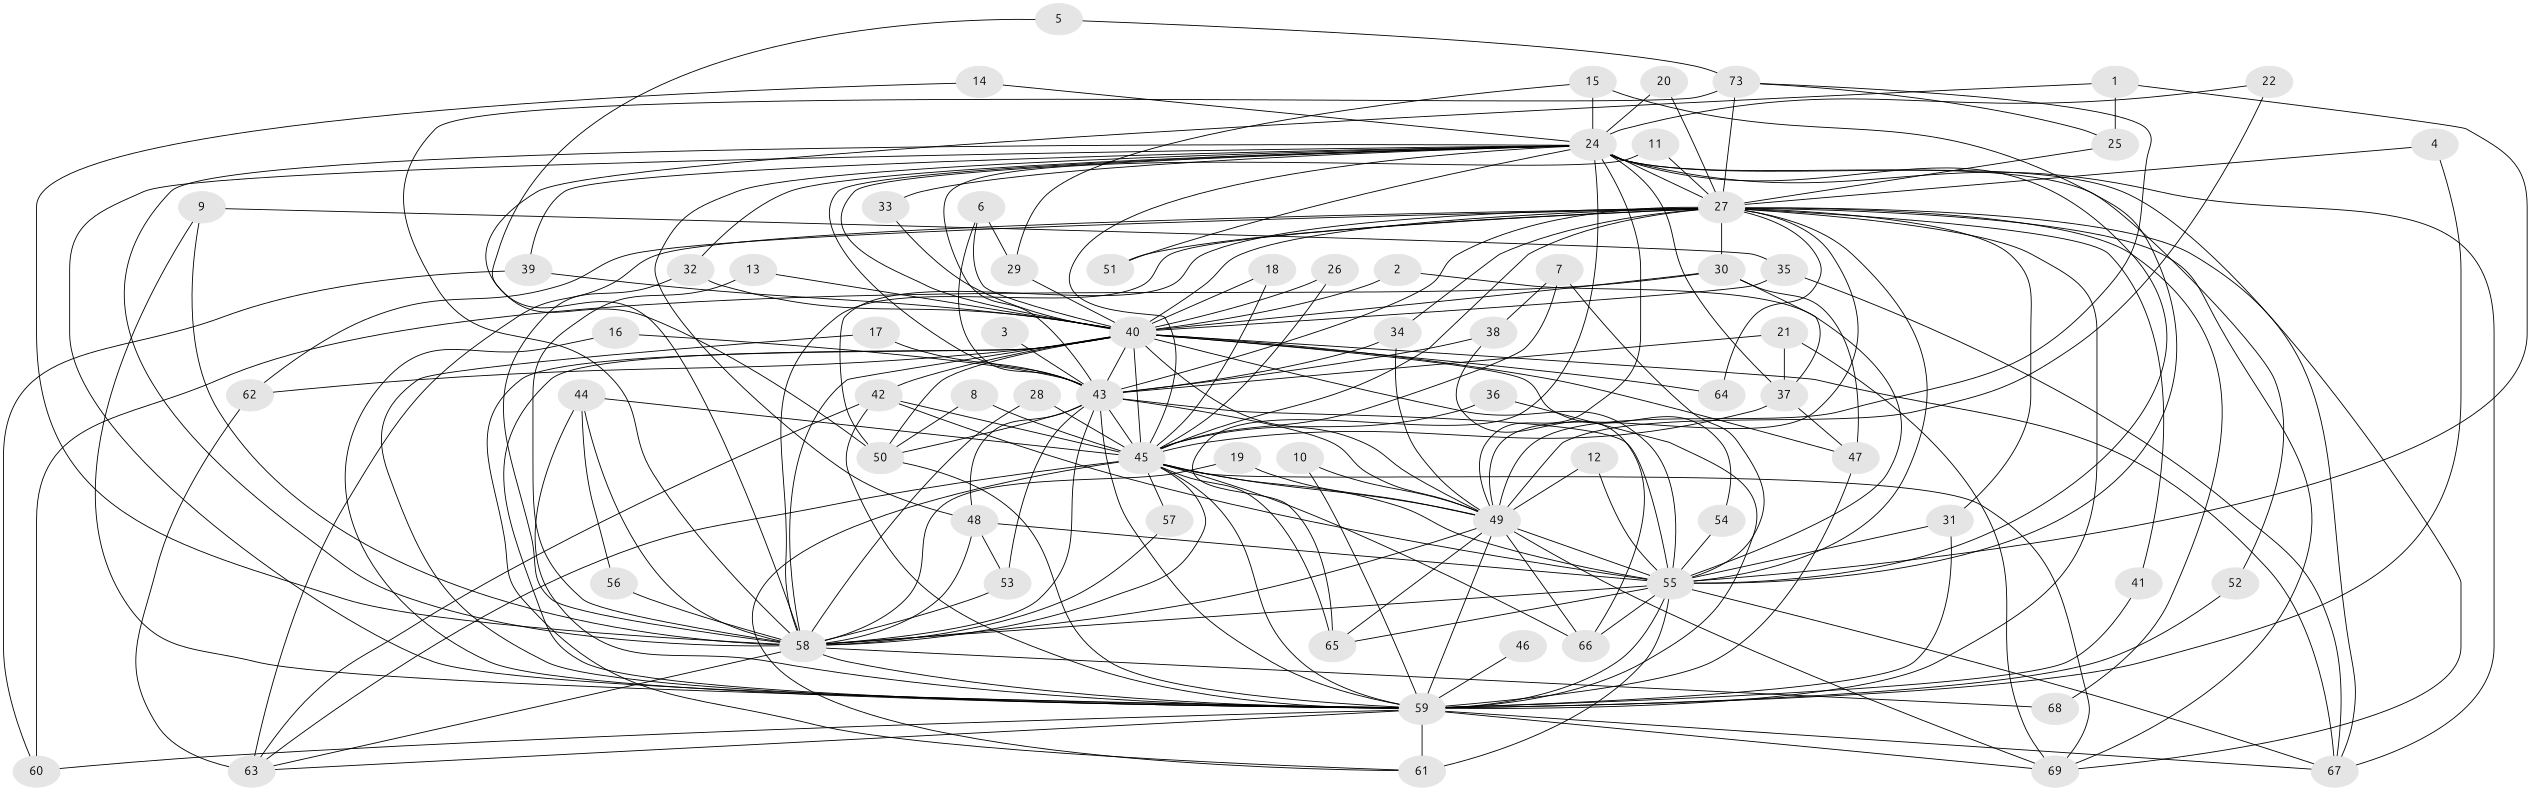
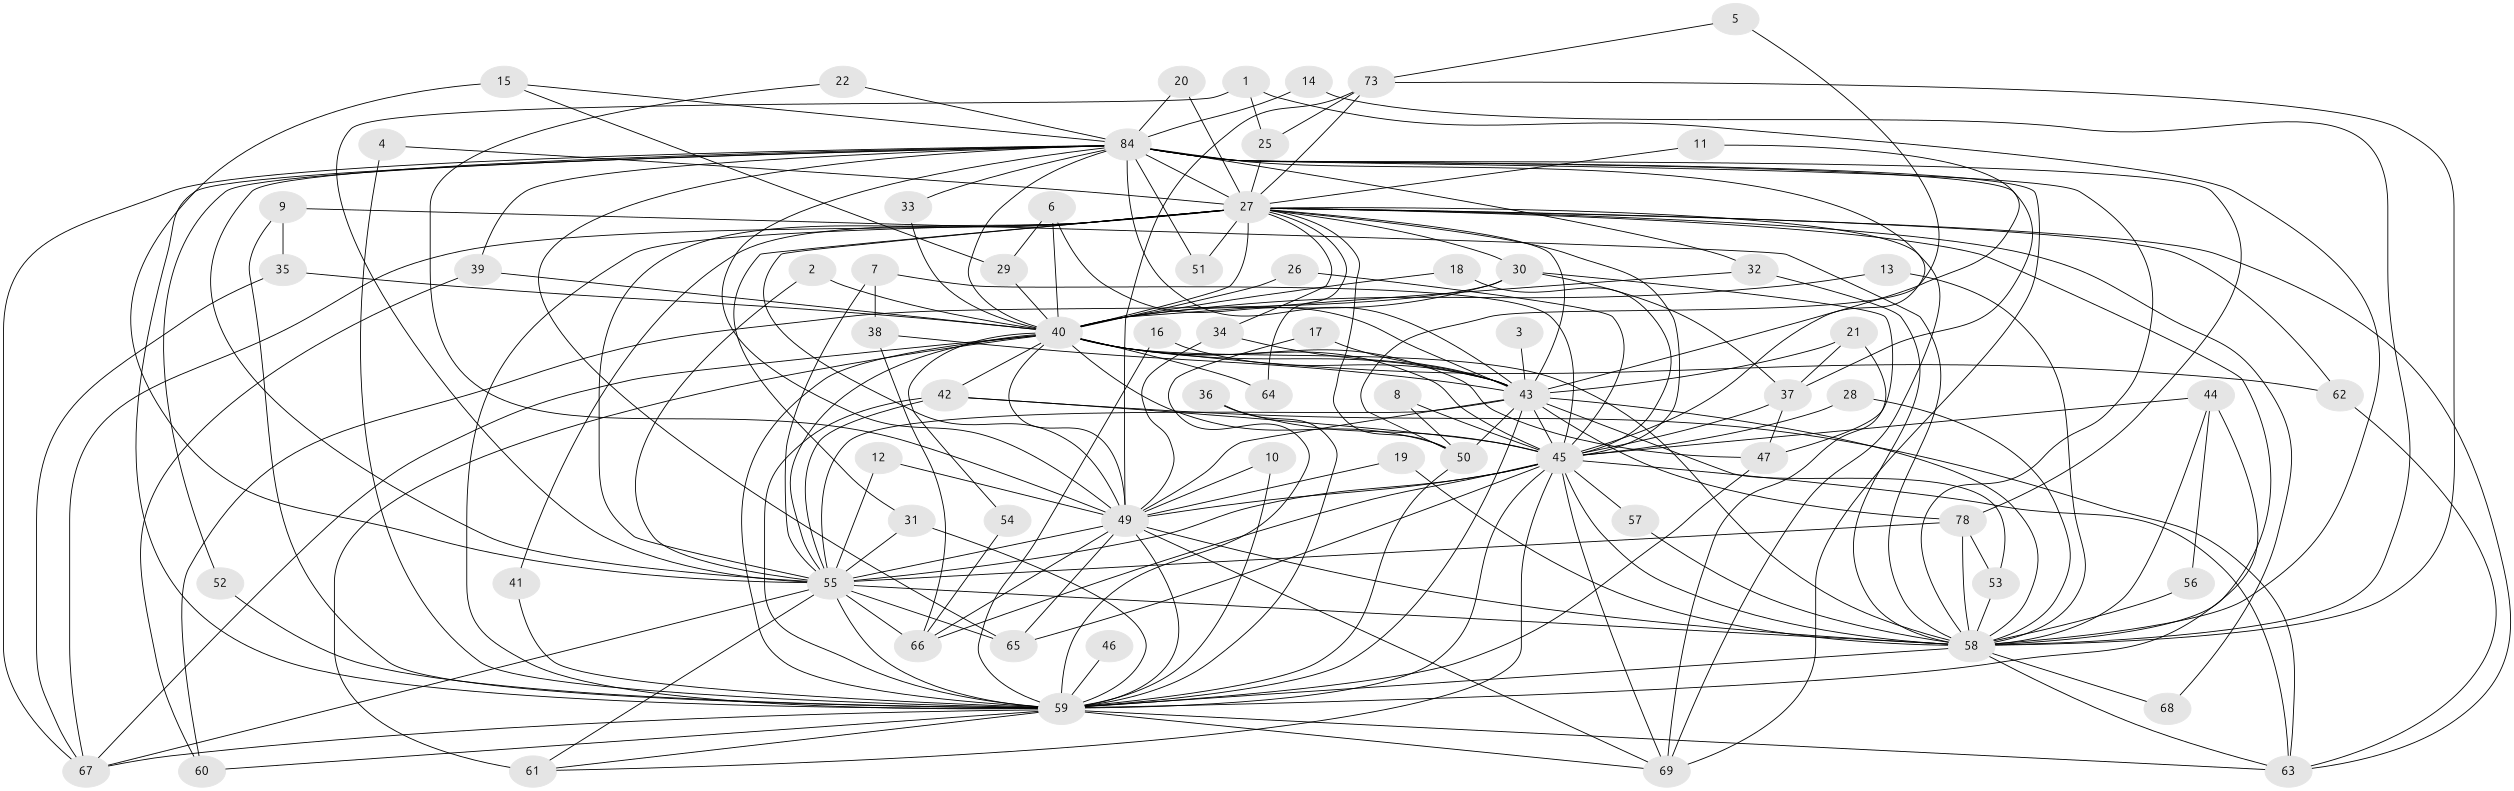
  graph {
    fontname=Ubuntu
    node [color=gray90 fontname=Ubuntu style=filled]
    edge [fontname=Ubuntu weight=1.0]
    1
    25
    55
    58
    27
    59
    65
    67
    66
    61
    63
    68
    2
    40
    43
    50
    45
    49
    62
    64
    47
    42
    54
    3
-   48
+   48 [label=78]
    53
    4
    69
    51
    30
    31
    34
    41
    60
    n35 [label=73]
    5
    6
    29
    7
    38
    57
    8
    9
    35
    10
    11
    12
    13
    14
-   24
+   24 [label=84]
    37
    32
    33
    39
    52
    15
    16
    17
    18
    19
    20
    21
    22
    26
    28
    36
    44
    56
    46
    1 -- 25
    1 -- 55
    1 -- 58
    25 -- 27
    55 -- 58 [weight=2.0]
    55 -- 59 [weight=2.0]
    55 -- 65
    55 -- 67
    55 -- 66
    55 -- 61 [weight=2.0]
    58 -- 59
    58 -- 63
    58 -- 68
    27 -- 55 [weight=2.0]
    27 -- 58 [weight=2.0]
    27 -- 59 [weight=2.0]
    27 -- 67
    27 -- 63
    27 -- 68
    27 -- 40 [weight=4.0]
    27 -- 43 [weight=2.0]
    27 -- 50
    27 -- 45 [weight=3.0]
    27 -- 49 [weight=2.0]
    27 -- 62
    27 -- 64
    27 -- 69
    27 -- 51
    27 -- 30
    27 -- 31
    27 -- 34
    27 -- 41
    59 -- 67
    59 -- 61
    59 -- 63
    59 -- 69
    59 -- 60
    2 -- 55
    2 -- 40
    40 -- 55
    40 -- 58
    40 -- 59 [weight=2.0]
    40 -- 67
    40 -- 61
    40 -- 43
    40 -- 50
    40 -- 45
    40 -- 49
    40 -- 62
    40 -- 64
    40 -- 47
    40 -- 42
    40 -- 54
    43 -- 55
    43 -- 58
    43 -- 59 [weight=2.0]
    43 -- 50
    43 -- 45 [weight=3.0]
    43 -- 49
    43 -- 48
    43 -- 53
    50 -- 59
    45 -- 55 [weight=2.0]
    45 -- 58
    45 -- 59
    45 -- 65
    45 -- 66
    45 -- 61
    45 -- 63
    45 -- 49
    45 -- 69
    45 -- 57
    49 -- 55
    49 -- 58
    49 -- 59 [weight=2.0]
    49 -- 65 [weight=2.0]
    49 -- 66
    49 -- 69
    62 -- 63
    47 -- 59 [weight=2.0]
    42 -- 55
    42 -- 59
    42 -- 63
    42 -- 45
-   54 -- 55
+   54 -- 66
    3 -- 43
    48 -- 55
    48 -- 58 [weight=2.0]
    48 -- 53
    53 -- 58
    4 -- 27
    4 -- 59
    30 -- 40 [weight=2.0]
    30 -- 47
    30 -- 60
    30 -- 37
    31 -- 55
    31 -- 59
    34 -- 43
    34 -- 49
    41 -- 59
    n35 -- 25
    n35 -- 58
    n35 -- 27
    n35 -- 49
    5 -- 50
    5 -- n35
    6 -- 40 [weight=2.0]
    6 -- 43
    6 -- 29
    29 -- 40
    7 -- 55
    7 -- 45
    7 -- 38
    38 -- 66
    38 -- 43
    57 -- 58
    8 -- 50
    8 -- 45
    9 -- 58
    9 -- 59
    9 -- 35
    35 -- 67
    35 -- 40
    10 -- 59
    10 -- 49
    11 -- 27
    11 -- 43
    12 -- 55
    12 -- 49
    13 -- 58
    13 -- 40
    14 -- 58
    14 -- 24
    24 -- 55
    24 -- 58
    24 -- 27 [weight=3.0]
    24 -- 59
    24 -- 65
    24 -- 67
    24 -- 40
    24 -- 43
    24 -- 45
    24 -- 49
    24 -- 48
    24 -- 69
    24 -- 51
    24 -- 37
    24 -- 32
    24 -- 33
    24 -- 39
    24 -- 52
    37 -- 45
    37 -- 47
    32 -- 58
    32 -- 40
    33 -- 40
    39 -- 40
    39 -- 60
    52 -- 59
    15 -- 55
    15 -- 29
    15 -- 24
    16 -- 59
    16 -- 43
    17 -- 59
    17 -- 43
    18 -- 40
    18 -- 45
    19 -- 58
    19 -- 49
    20 -- 27
    20 -- 24
    21 -- 43
    21 -- 69
    21 -- 37
    22 -- 49
    22 -- 24
    26 -- 40
    26 -- 45
    28 -- 58
    28 -- 45
    36 -- 59
    36 -- 45
    44 -- 58
    44 -- 59
    44 -- 45
    44 -- 56
    56 -- 58
    46 -- 59
  }
